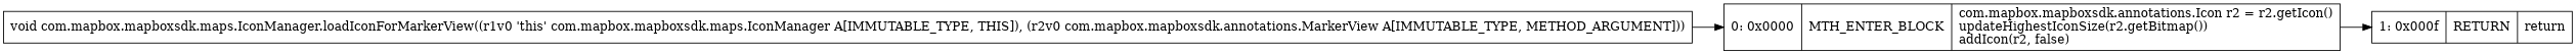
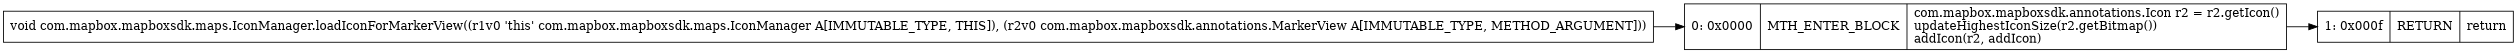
  digraph {
    rankdir=LR
    node [shape=record]
-   n1 [label="{0\:\ 0x0000|MTH_ENTER_BLOCK\l|com.mapbox.mapboxsdk.annotations.Icon r2 = r2.getIcon()\lupdateHighestIconSize(r2.getBitmap())\laddIcon(r2, false)\l}"]
+   n1 [label="{0\:\ 0x0000|MTH_ENTER_BLOCK\l|com.mapbox.mapboxsdk.annotations.Icon r2 = r2.getIcon()\lupdateHighestIconSize(r2.getBitmap())\laddIcon(r2, addIcon)\l}"]
    n2 [label="{1\:\ 0x000f|RETURN\l|return\l}"]
    n3 [label="{void com.mapbox.mapboxsdk.maps.IconManager.loadIconForMarkerView((r1v0 'this' com.mapbox.mapboxsdk.maps.IconManager A[IMMUTABLE_TYPE, THIS]), (r2v0 com.mapbox.mapboxsdk.annotations.MarkerView A[IMMUTABLE_TYPE, METHOD_ARGUMENT])) }"]
    n1 -> n2
    n3 -> n1
  }
